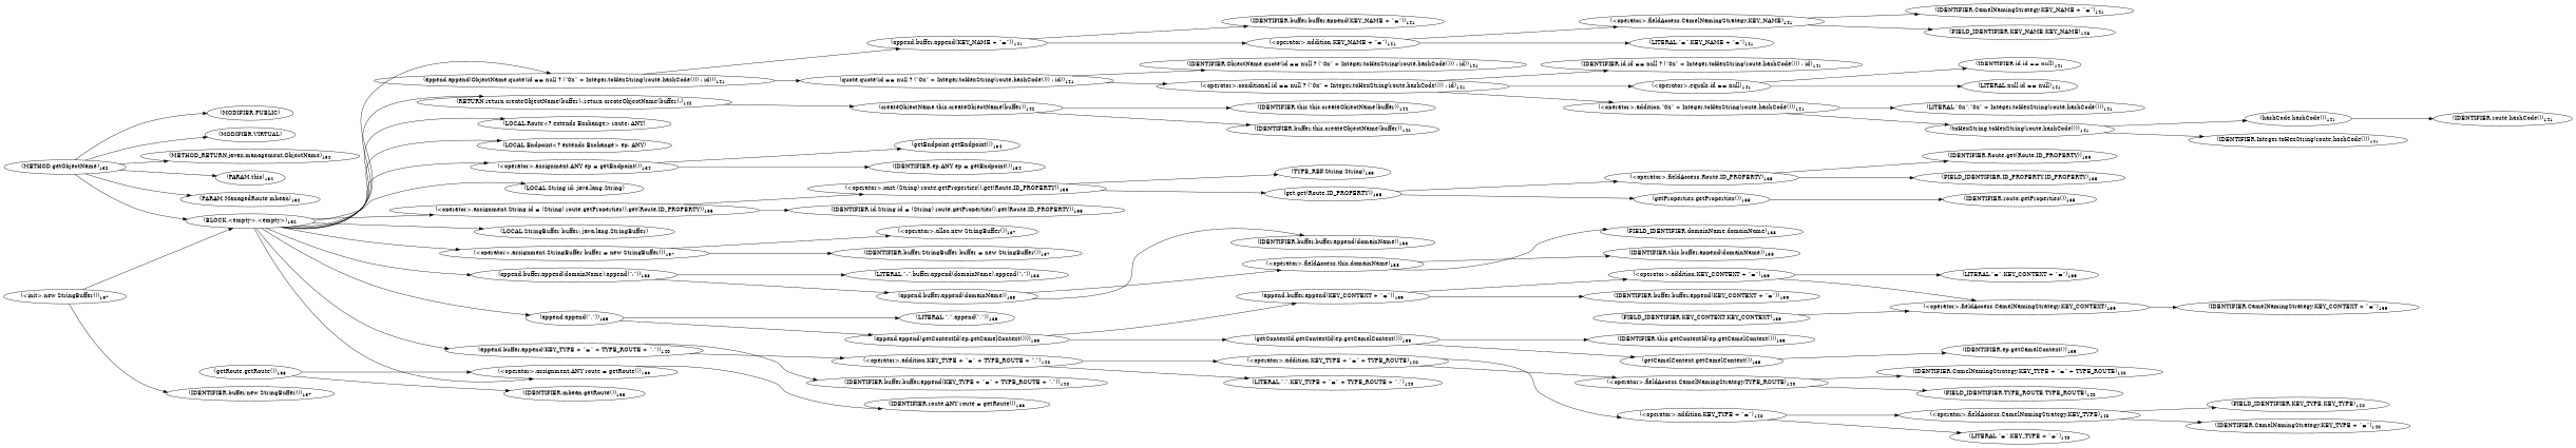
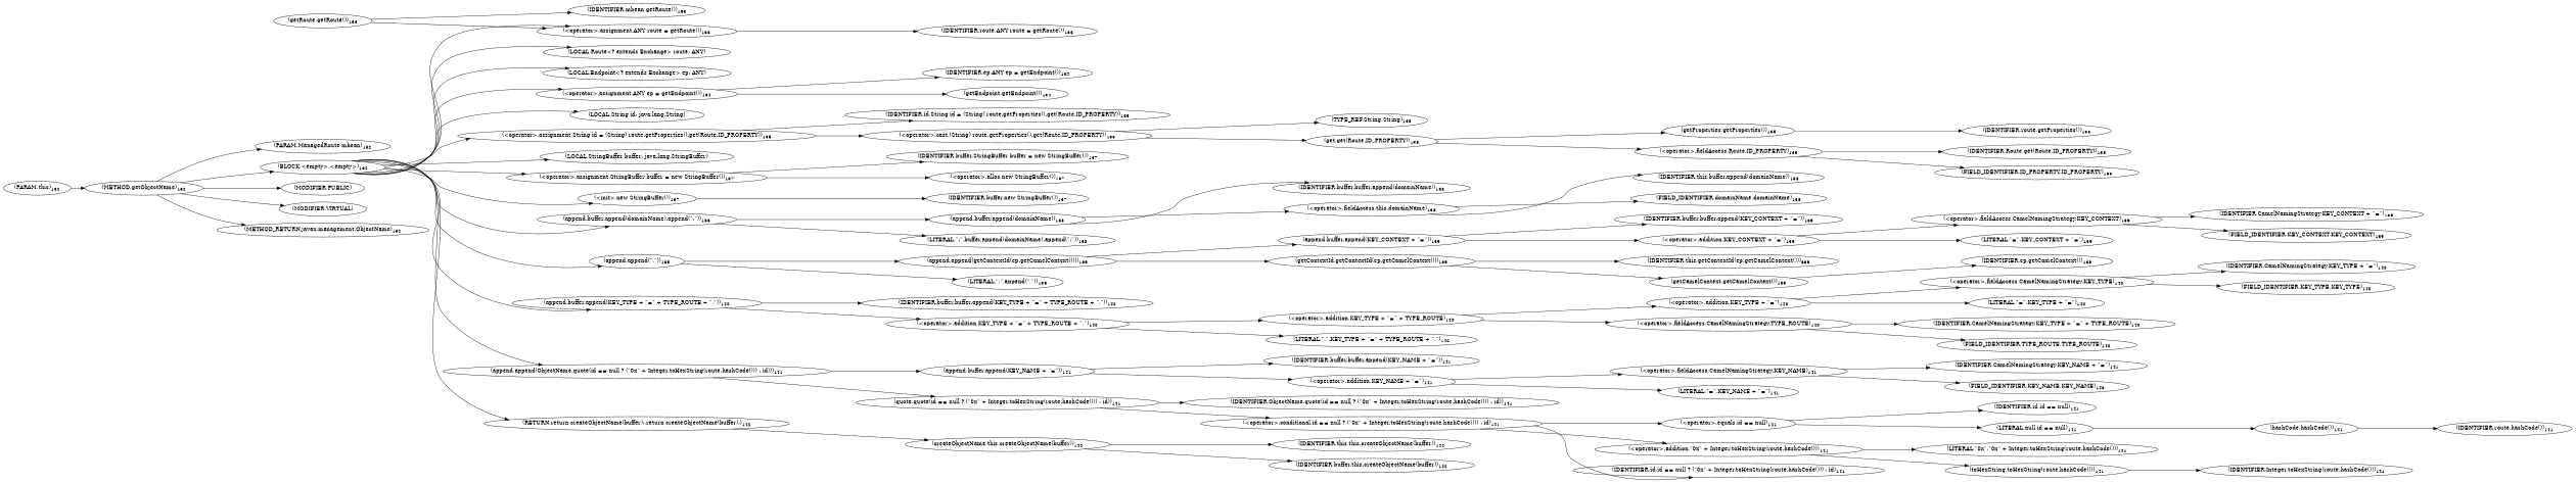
  digraph {
    rankdir=LR
    n1 [label=<(METHOD,getObjectName)<SUB>132</SUB>>]
    n2 [label=<(PARAM,this)<SUB>132</SUB>>]
    n3 [label=<(PARAM,ManagedRoute mbean)<SUB>132</SUB>>]
    n4 [label=<(BLOCK,&lt;empty&gt;,&lt;empty&gt;)<SUB>132</SUB>>]
    n5 [label=<(MODIFIER,PUBLIC)>]
    n6 [label=<(MODIFIER,VIRTUAL)>]
    n7 [label=<(METHOD_RETURN,javax.management.ObjectName)<SUB>132</SUB>>]
    n8 [label=<(LOCAL,Route&lt;? extends Exchange&gt; route: ANY)>]
    n9 [label=<(&lt;operator&gt;.assignment,ANY route = getRoute())<SUB>133</SUB>>]
    n10 [label=<(LOCAL,Endpoint&lt;? extends Exchange&gt; ep: ANY)>]
    n11 [label=<(&lt;operator&gt;.assignment,ANY ep = getEndpoint())<SUB>134</SUB>>]
    n12 [label=<(LOCAL,String id: java.lang.String)>]
    n13 [label=<(&lt;operator&gt;.assignment,String id = (String) route.getProperties().get(Route.ID_PROPERTY))<SUB>135</SUB>>]
    n14 [label=<(LOCAL,StringBuffer buffer: java.lang.StringBuffer)>]
    n15 [label=<(&lt;operator&gt;.assignment,StringBuffer buffer = new StringBuffer())<SUB>137</SUB>>]
    n16 [label=<(&lt;init&gt;,new StringBuffer())<SUB>137</SUB>>]
    n17 [label=<(append,buffer.append(domainName).append(&quot;:&quot;))<SUB>138</SUB>>]
    n18 [label=<(append,append(&quot;,&quot;))<SUB>139</SUB>>]
    n19 [label=<(append,buffer.append(KEY_TYPE + &quot;=&quot; + TYPE_ROUTE + &quot;,&quot;))<SUB>140</SUB>>]
    n20 [label=<(append,append(ObjectName.quote(id == null ? (&quot;0x&quot; + Integer.toHexString(route.hashCode())) : id)))<SUB>141</SUB>>]
    n21 [label=<(RETURN,return createObjectName(buffer);,return createObjectName(buffer);)<SUB>142</SUB>>]
    n22 [label=<(IDENTIFIER,route,ANY route = getRoute())<SUB>133</SUB>>]
    n23 [label=<(IDENTIFIER,ep,ANY ep = getEndpoint())<SUB>134</SUB>>]
    n24 [label=<(getEndpoint,getEndpoint())<SUB>134</SUB>>]
    n25 [label=<(IDENTIFIER,id,String id = (String) route.getProperties().get(Route.ID_PROPERTY))<SUB>135</SUB>>]
    n26 [label=<(&lt;operator&gt;.cast,(String) route.getProperties().get(Route.ID_PROPERTY))<SUB>135</SUB>>]
    n27 [label=<(IDENTIFIER,buffer,StringBuffer buffer = new StringBuffer())<SUB>137</SUB>>]
    n28 [label=<(&lt;operator&gt;.alloc,new StringBuffer())<SUB>137</SUB>>]
    n29 [label=<(IDENTIFIER,buffer,new StringBuffer())<SUB>137</SUB>>]
    n30 [label=<(append,buffer.append(domainName))<SUB>138</SUB>>]
    n31 [label=<(LITERAL,&quot;:&quot;,buffer.append(domainName).append(&quot;:&quot;))<SUB>138</SUB>>]
    n32 [label=<(append,append(getContextId(ep.getCamelContext())))<SUB>139</SUB>>]
    n33 [label=<(LITERAL,&quot;,&quot;,append(&quot;,&quot;))<SUB>139</SUB>>]
    n34 [label=<(IDENTIFIER,buffer,buffer.append(KEY_TYPE + &quot;=&quot; + TYPE_ROUTE + &quot;,&quot;))<SUB>140</SUB>>]
    n35 [label=<(&lt;operator&gt;.addition,KEY_TYPE + &quot;=&quot; + TYPE_ROUTE + &quot;,&quot;)<SUB>140</SUB>>]
    n36 [label=<(append,buffer.append(KEY_NAME + &quot;=&quot;))<SUB>141</SUB>>]
    n37 [label=<(quote,quote(id == null ? (&quot;0x&quot; + Integer.toHexString(route.hashCode())) : id))<SUB>141</SUB>>]
    n38 [label=<(createObjectName,this.createObjectName(buffer))<SUB>142</SUB>>]
    n39 [label=<(getRoute,getRoute())<SUB>133</SUB>>]
    n40 [label=<(IDENTIFIER,mbean,getRoute())<SUB>133</SUB>>]
    n41 [label=<(TYPE_REF,String,String)<SUB>135</SUB>>]
    n42 [label=<(get,get(Route.ID_PROPERTY))<SUB>135</SUB>>]
    n43 [label=<(getProperties,getProperties())<SUB>135</SUB>>]
    n44 [label=<(&lt;operator&gt;.fieldAccess,Route.ID_PROPERTY)<SUB>135</SUB>>]
    n45 [label=<(IDENTIFIER,route,getProperties())<SUB>135</SUB>>]
    n46 [label=<(IDENTIFIER,Route,get(Route.ID_PROPERTY))<SUB>135</SUB>>]
    n47 [label=<(FIELD_IDENTIFIER,ID_PROPERTY,ID_PROPERTY)<SUB>135</SUB>>]
    n48 [label=<(IDENTIFIER,buffer,buffer.append(domainName))<SUB>138</SUB>>]
    n49 [label=<(&lt;operator&gt;.fieldAccess,this.domainName)<SUB>138</SUB>>]
    n50 [label=<(IDENTIFIER,this,buffer.append(domainName))<SUB>138</SUB>>]
    n51 [label=<(FIELD_IDENTIFIER,domainName,domainName)<SUB>138</SUB>>]
    n52 [label=<(append,buffer.append(KEY_CONTEXT + &quot;=&quot;))<SUB>139</SUB>>]
    n53 [label=<(getContextId,getContextId(ep.getCamelContext()))<SUB>139</SUB>>]
    n54 [label=<(IDENTIFIER,buffer,buffer.append(KEY_CONTEXT + &quot;=&quot;))<SUB>139</SUB>>]
    n55 [label=<(&lt;operator&gt;.addition,KEY_CONTEXT + &quot;=&quot;)<SUB>139</SUB>>]
-   n56 [label=<(IDENTIFIER,this,getContextId(ep.getCamelContext()))<SUB>139</SUB>>]
+   n56 [label=<(IDENTIFIER,this,getContextId(ep.getCamelContext()))<SUB>639</SUB>>]
    n57 [label=<(getCamelContext,getCamelContext())<SUB>139</SUB>>]
    n58 [label=<(&lt;operator&gt;.fieldAccess,CamelNamingStrategy.KEY_CONTEXT)<SUB>139</SUB>>]
    n59 [label=<(LITERAL,&quot;=&quot;,KEY_CONTEXT + &quot;=&quot;)<SUB>139</SUB>>]
    n60 [label=<(IDENTIFIER,CamelNamingStrategy,KEY_CONTEXT + &quot;=&quot;)<SUB>139</SUB>>]
    n61 [label=<(FIELD_IDENTIFIER,KEY_CONTEXT,KEY_CONTEXT)<SUB>139</SUB>>]
    n62 [label=<(IDENTIFIER,ep,getCamelContext())<SUB>139</SUB>>]
    n63 [label=<(&lt;operator&gt;.addition,KEY_TYPE + &quot;=&quot; + TYPE_ROUTE)<SUB>140</SUB>>]
    n64 [label=<(LITERAL,&quot;,&quot;,KEY_TYPE + &quot;=&quot; + TYPE_ROUTE + &quot;,&quot;)<SUB>140</SUB>>]
    n65 [label=<(&lt;operator&gt;.addition,KEY_TYPE + &quot;=&quot;)<SUB>140</SUB>>]
    n66 [label=<(&lt;operator&gt;.fieldAccess,CamelNamingStrategy.TYPE_ROUTE)<SUB>140</SUB>>]
    n67 [label=<(&lt;operator&gt;.fieldAccess,CamelNamingStrategy.KEY_TYPE)<SUB>140</SUB>>]
    n68 [label=<(LITERAL,&quot;=&quot;,KEY_TYPE + &quot;=&quot;)<SUB>140</SUB>>]
    n69 [label=<(IDENTIFIER,CamelNamingStrategy,KEY_TYPE + &quot;=&quot; + TYPE_ROUTE)<SUB>140</SUB>>]
    n70 [label=<(FIELD_IDENTIFIER,TYPE_ROUTE,TYPE_ROUTE)<SUB>140</SUB>>]
    n71 [label=<(IDENTIFIER,CamelNamingStrategy,KEY_TYPE + &quot;=&quot;)<SUB>140</SUB>>]
    n72 [label=<(FIELD_IDENTIFIER,KEY_TYPE,KEY_TYPE)<SUB>140</SUB>>]
    n73 [label=<(IDENTIFIER,buffer,buffer.append(KEY_NAME + &quot;=&quot;))<SUB>141</SUB>>]
    n74 [label=<(&lt;operator&gt;.addition,KEY_NAME + &quot;=&quot;)<SUB>141</SUB>>]
    n75 [label=<(IDENTIFIER,ObjectName,quote(id == null ? (&quot;0x&quot; + Integer.toHexString(route.hashCode())) : id))<SUB>141</SUB>>]
    n76 [label=<(&lt;operator&gt;.conditional,id == null ? (&quot;0x&quot; + Integer.toHexString(route.hashCode())) : id)<SUB>141</SUB>>]
    n77 [label=<(&lt;operator&gt;.fieldAccess,CamelNamingStrategy.KEY_NAME)<SUB>141</SUB>>]
    n78 [label=<(LITERAL,&quot;=&quot;,KEY_NAME + &quot;=&quot;)<SUB>141</SUB>>]
    n79 [label=<(IDENTIFIER,CamelNamingStrategy,KEY_NAME + &quot;=&quot;)<SUB>141</SUB>>]
    n80 [label=<(FIELD_IDENTIFIER,KEY_NAME,KEY_NAME)<SUB>148</SUB>>]
    n81 [label=<(&lt;operator&gt;.equals,id == null)<SUB>141</SUB>>]
    n82 [label=<(&lt;operator&gt;.addition,&quot;0x&quot; + Integer.toHexString(route.hashCode()))<SUB>141</SUB>>]
    n83 [label=<(IDENTIFIER,id,id == null ? (&quot;0x&quot; + Integer.toHexString(route.hashCode())) : id)<SUB>141</SUB>>]
    n84 [label=<(IDENTIFIER,id,id == null)<SUB>141</SUB>>]
    n85 [label=<(LITERAL,null,id == null)<SUB>141</SUB>>]
    n86 [label=<(LITERAL,&quot;0x&quot;,&quot;0x&quot; + Integer.toHexString(route.hashCode()))<SUB>141</SUB>>]
    n87 [label=<(toHexString,toHexString(route.hashCode()))<SUB>141</SUB>>]
    n88 [label=<(IDENTIFIER,Integer,toHexString(route.hashCode()))<SUB>141</SUB>>]
    n89 [label=<(hashCode,hashCode())<SUB>141</SUB>>]
    n90 [label=<(IDENTIFIER,route,hashCode())<SUB>141</SUB>>]
    n91 [label=<(IDENTIFIER,this,this.createObjectName(buffer))<SUB>142</SUB>>]
    n92 [label=<(IDENTIFIER,buffer,this.createObjectName(buffer))<SUB>142</SUB>>]
-   n1 -> n2
+   n2 -> n1
    n1 -> n3
    n1 -> n4
    n1 -> n5
    n1 -> n6
    n1 -> n7
    n4 -> n8
    n4 -> n9
    n4 -> n10
    n4 -> n11
    n4 -> n12
    n4 -> n13
    n4 -> n14
    n4 -> n15
-   n16 -> n4
+   n4 -> n16
    n4 -> n17
    n4 -> n18
    n4 -> n19
    n4 -> n20
    n4 -> n21
    n9 -> n22
    n11 -> n23
    n11 -> n24
    n13 -> n25
    n13 -> n26
    n15 -> n27
    n15 -> n28
    n16 -> n29
    n17 -> n30
    n17 -> n31
    n18 -> n32
    n18 -> n33
    n19 -> n34
    n19 -> n35
    n20 -> n36
    n20 -> n37
    n21 -> n38
    n26 -> n41
    n26 -> n42
    n30 -> n48
    n30 -> n49
    n32 -> n52
    n32 -> n53
    n35 -> n63
    n35 -> n64
    n36 -> n73
    n36 -> n74
    n37 -> n75
    n37 -> n76
    n38 -> n91
    n38 -> n92
    n39 -> n9
    n39 -> n40
    n42 -> n43
    n42 -> n44
    n43 -> n45
    n44 -> n46
    n44 -> n47
    n49 -> n50
    n49 -> n51
    n52 -> n54
    n52 -> n55
    n53 -> n56
    n53 -> n57
    n55 -> n58
    n55 -> n59
    n57 -> n62
    n58 -> n60
-   n61 -> n58
+   n58 -> n61
    n63 -> n65
    n63 -> n66
    n65 -> n67
    n65 -> n68
    n66 -> n69
    n66 -> n70
    n67 -> n71
    n67 -> n72
    n74 -> n77
    n74 -> n78
    n76 -> n81
    n76 -> n82
    n76 -> n83
    n77 -> n79
    n77 -> n80
    n81 -> n84
    n81 -> n85
    n82 -> n86
    n82 -> n87
    n87 -> n88
-   n87 -> n89
+   n85 -> n89
    n89 -> n90
  }
